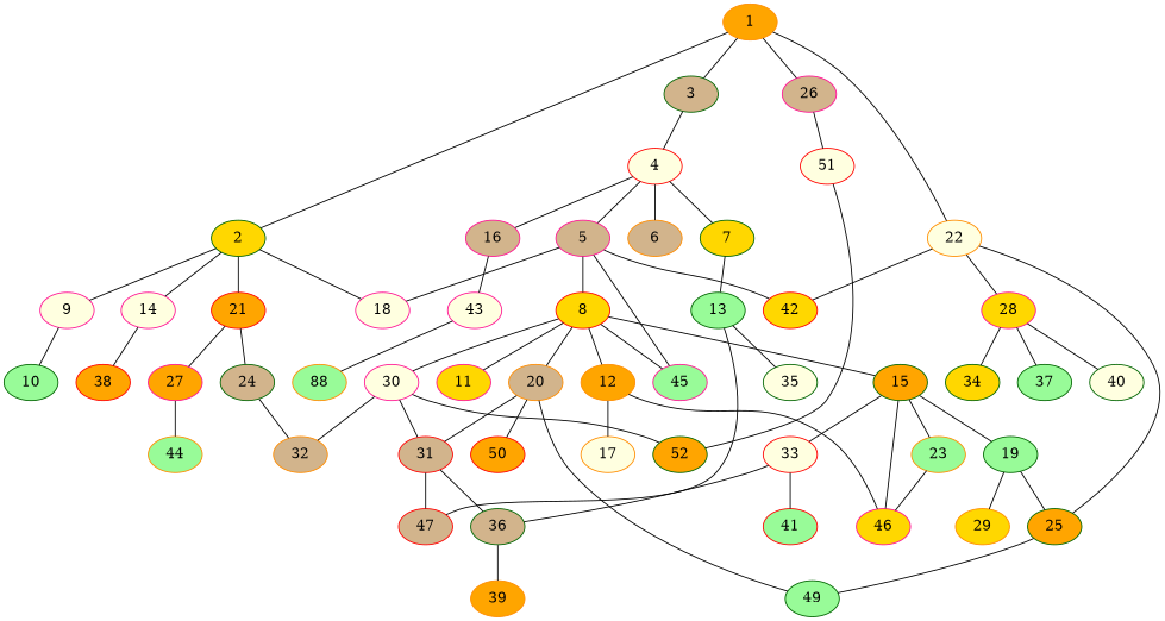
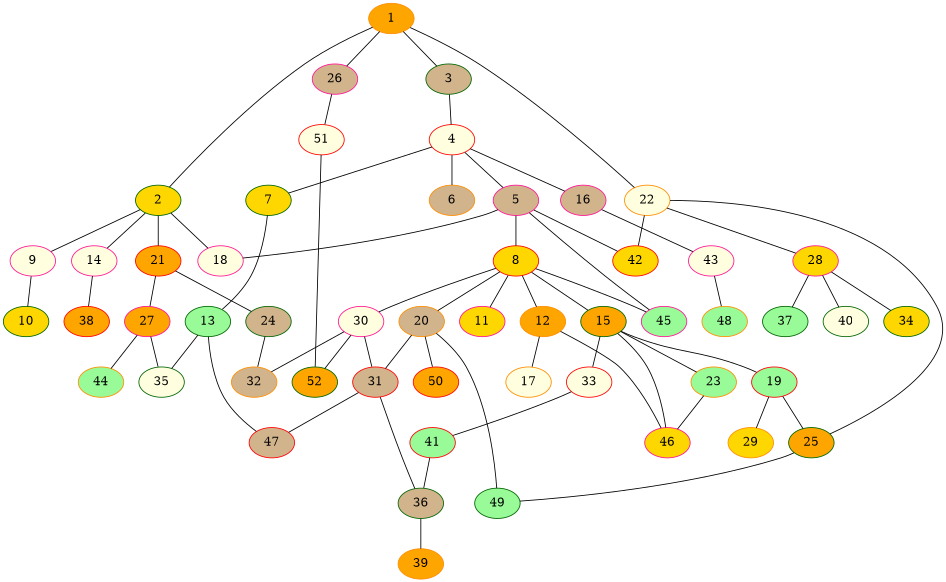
  graph {
    node [color=darkgreen fillcolor=lightyellow style=filled]
    1 [color=darkorange fillcolor=orange]
    2 [fillcolor=gold]
    3 [fillcolor=tan]
    22 [color=darkorange]
    26 [color=deeppink fillcolor=tan]
    9 [color=deeppink]
    14 [color=deeppink]
    18 [color=deeppink]
    21 [color=red fillcolor=orange]
    4 [color=red]
    42 [color=red fillcolor=gold]
    25 [fillcolor=orange]
    28 [color=deeppink fillcolor=gold]
    51 [color=red]
-   10 [fillcolor=palegreen]
+   10 [fillcolor=gold]
    38 [color=red fillcolor=orange]
    24 [fillcolor=tan]
    27 [color=deeppink fillcolor=orange]
    5 [color=deeppink fillcolor=tan]
    6 [color=darkorange fillcolor=tan]
    7 [fillcolor=gold]
    16 [color=deeppink fillcolor=tan]
    8 [color=red fillcolor=gold]
    45 [color=deeppink fillcolor=palegreen]
    13 [fillcolor=palegreen]
    43 [color=deeppink]
    11 [color=deeppink fillcolor=gold]
    12 [color=darkorange fillcolor=orange]
    15 [fillcolor=orange]
    20 [color=darkorange fillcolor=tan]
    30 [color=deeppink]
    35
    47 [color=red fillcolor=tan]
    17 [color=darkorange]
    46 [color=deeppink fillcolor=gold]
-   19 [fillcolor=palegreen]
+   19 [color=red fillcolor=palegreen]
    23 [color=darkorange fillcolor=palegreen]
    33 [color=red]
    31 [color=red fillcolor=tan]
    49 [fillcolor=palegreen]
    50 [color=red fillcolor=orange]
    32 [color=darkorange fillcolor=tan]
    52 [fillcolor=orange]
    29 [color=darkorange fillcolor=gold]
    36 [fillcolor=tan]
    41 [color=red fillcolor=palegreen]
    34 [fillcolor=gold]
-   48 [color=darkorange fillcolor=palegreen label=88]
+   48 [color=darkorange fillcolor=palegreen]
    44 [color=darkorange fillcolor=palegreen]
    37 [fillcolor=palegreen]
    40
    39 [color=darkorange fillcolor=orange]
    1 -- 2
    1 -- 3
    1 -- 22
    1 -- 26
    2 -- 9
    2 -- 14
    2 -- 18
    2 -- 21
    3 -- 4
    22 -- 42
    22 -- 25
    22 -- 28
    26 -- 51
    9 -- 10
    14 -- 38
    21 -- 24
    21 -- 27
    4 -- 5
    4 -- 6
    4 -- 7
    4 -- 16
    25 -- 49
    28 -- 34
    28 -- 37
    28 -- 40
    51 -- 52
    24 -- 32
+   27 -- 35
    27 -- 44
    5 -- 18
    5 -- 42
    5 -- 8
    5 -- 45
    7 -- 13
    16 -- 43
    8 -- 45
    8 -- 11
    8 -- 12
    8 -- 15
    8 -- 20
    8 -- 30
    13 -- 35
    13 -- 47
    43 -- 48
    12 -- 17
    12 -- 46
    15 -- 46
    15 -- 19
    15 -- 23
    15 -- 33
    20 -- 31
    20 -- 49
    20 -- 50
    30 -- 31
    30 -- 32
    30 -- 52
    19 -- 25
    19 -- 29
    23 -- 46
-   33 -- 36
+   41 -- 36
    33 -- 41
    31 -- 47
    31 -- 36
    36 -- 39
  }
